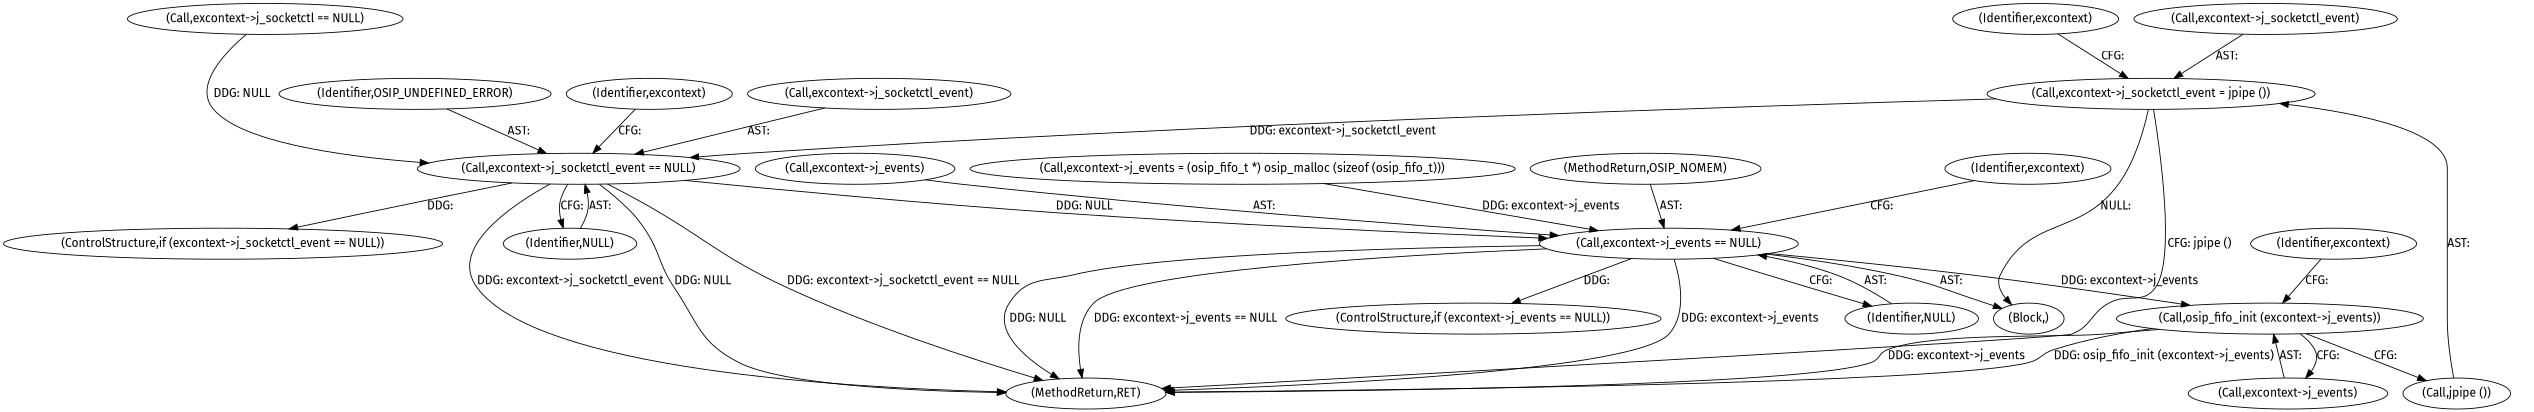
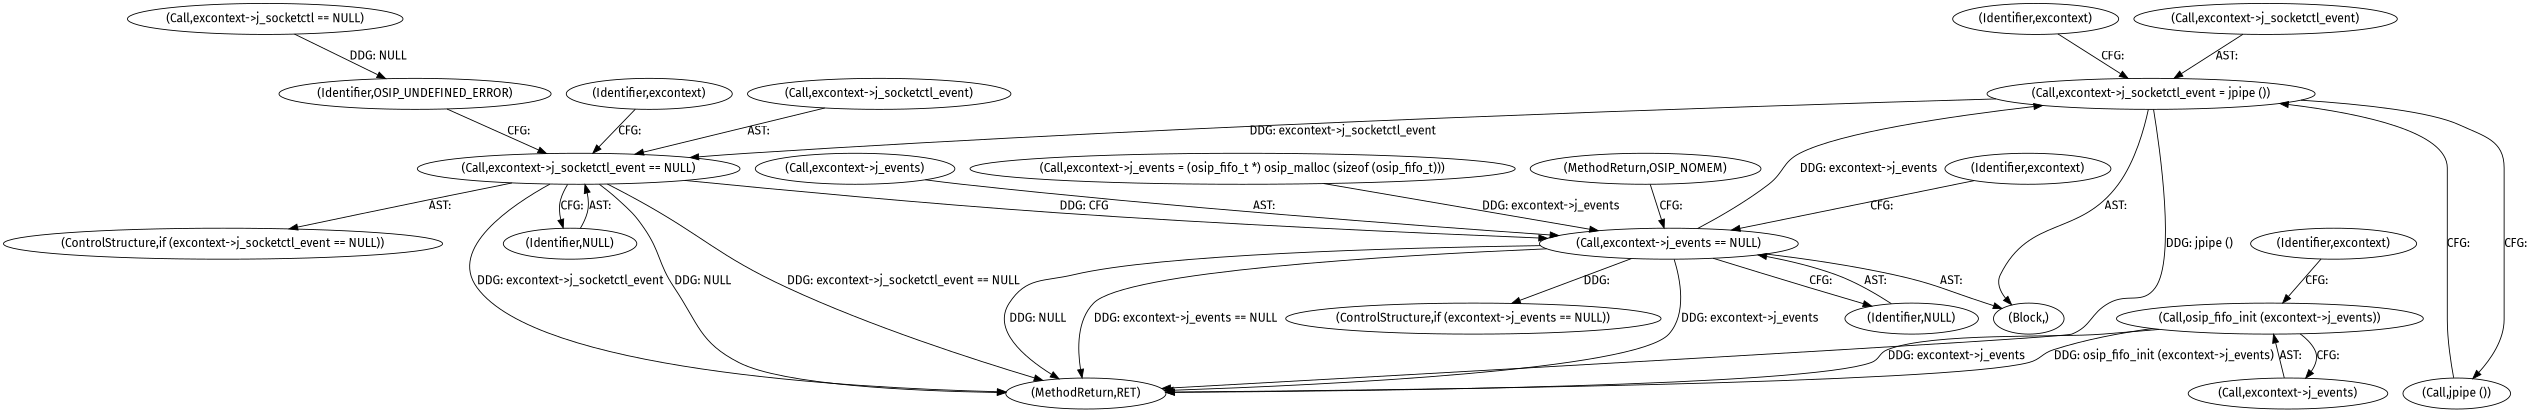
  digraph {
    fontname="Fira Sans"
    node [fontname="Fira Sans"]
    edge [fontname="Fira Sans"]
    n1 [label="(Call,excontext->j_socketctl_event = jpipe ())"]
    n2 [label="(Call,excontext->j_socketctl_event == NULL)"]
    n3 [label="(Call,jpipe ())"]
    n4 [label="(Block,)"]
    n5 [label="(MethodReturn,RET)"]
    n6 [label="(Call,excontext->j_events == NULL)"]
    n7 [label="(Identifier,NULL)"]
    n8 [label="(ControlStructure,if (excontext->j_socketctl_event == NULL))"]
    n9 [label="(Call,osip_fifo_init (excontext->j_events))"]
    n10 [label="(Identifier,NULL)"]
    n11 [label="(ControlStructure,if (excontext->j_events == NULL))"]
    n12 [label="(Call,excontext->j_events)"]
    n13 [label="(Call,excontext->j_socketctl == NULL)"]
    n14 [label="(Identifier,excontext)"]
    n15 [label="(Identifier,OSIP_UNDEFINED_ERROR)"]
    n16 [label="(Identifier,excontext)"]
    n17 [label="(Identifier,excontext)"]
    n18 [label="(Identifier,excontext)"]
    n19 [label="(Call,excontext->j_events)"]
    n20 [label="(Call,excontext->j_events = (osip_fifo_t *) osip_malloc (sizeof (osip_fifo_t)))"]
    n21 [label="(Call,excontext->j_socketctl_event)"]
    n22 [label="(Call,excontext->j_socketctl_event)"]
    n23 [label="(MethodReturn,OSIP_NOMEM)"]
    n1 -> n2 [label="DDG: excontext->j_socketctl_event"]
-   n9 -> n3 [label="CFG: "]
-   n1 -> n4 [label="NULL: "]
-   n1 -> n5 [label="CFG: jpipe ()"]
+   n1 -> n3 [label="CFG: "]
+   n1 -> n4 [label="AST: "]
+   n1 -> n5 [label="DDG: jpipe ()"]
    n2 -> n5 [label="DDG: NULL"]
    n2 -> n5 [label="DDG: excontext->j_socketctl_event == NULL"]
    n2 -> n5 [label="DDG: excontext->j_socketctl_event"]
-   n2 -> n6 [label="DDG: NULL"]
+   n2 -> n6 [label="DDG: CFG"]
    n2 -> n7 [label="CFG: "]
-   n2 -> n8 [label="DDG: "]
-   n3 -> n1 [label="AST: "]
+   n2 -> n8 [label="AST: "]
+   n3 -> n1 [label="CFG: "]
    n6 -> n4 [label="AST: "]
    n6 -> n5 [label="DDG: NULL"]
    n6 -> n5 [label="DDG: excontext->j_events == NULL"]
    n6 -> n5 [label="DDG: excontext->j_events"]
-   n6 -> n9 [label="DDG: excontext->j_events"]
+   n6 -> n1 [label="DDG: excontext->j_events"]
    n6 -> n10 [label="CFG: "]
    n6 -> n11 [label="DDG: "]
    n7 -> n2 [label="AST: "]
    n9 -> n5 [label="DDG: osip_fifo_init (excontext->j_events)"]
    n9 -> n5 [label="DDG: excontext->j_events"]
    n9 -> n12 [label="CFG: "]
    n10 -> n6 [label="AST: "]
    n12 -> n9 [label="AST: "]
-   n13 -> n2 [label="DDG: NULL"]
+   n13 -> n15 [label="DDG: NULL"]
    n14 -> n1 [label="CFG: "]
-   n15 -> n2 [label="AST: "]
+   n15 -> n2 [label="CFG: "]
    n16 -> n2 [label="CFG: "]
    n17 -> n9 [label="CFG: "]
    n18 -> n6 [label="CFG: "]
    n19 -> n6 [label="AST: "]
    n20 -> n6 [label="DDG: excontext->j_events"]
    n21 -> n1 [label="AST: "]
    n22 -> n2 [label="AST: "]
-   n23 -> n6 [label="AST: "]
+   n23 -> n6 [label="CFG: "]
  }
